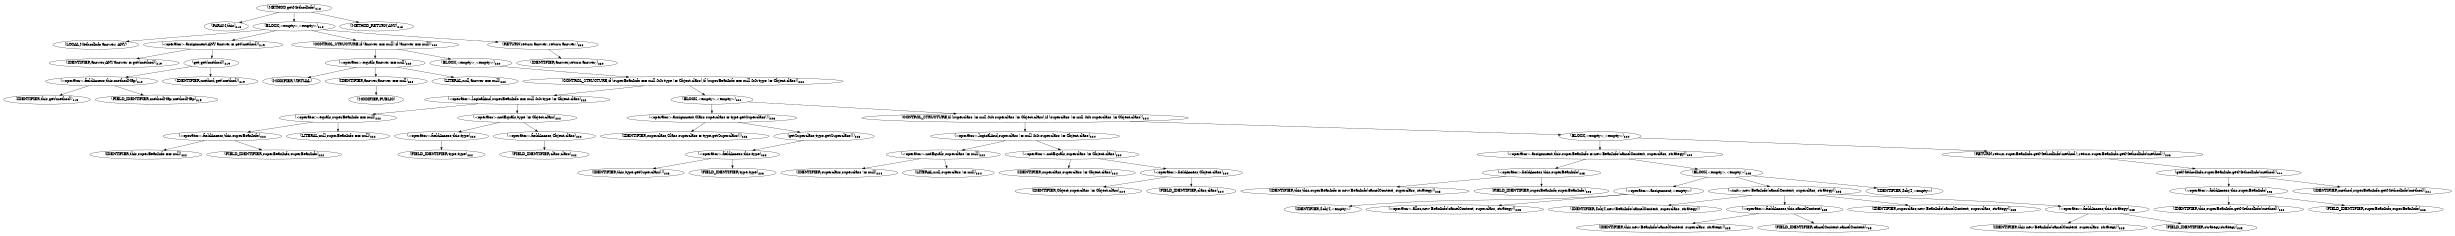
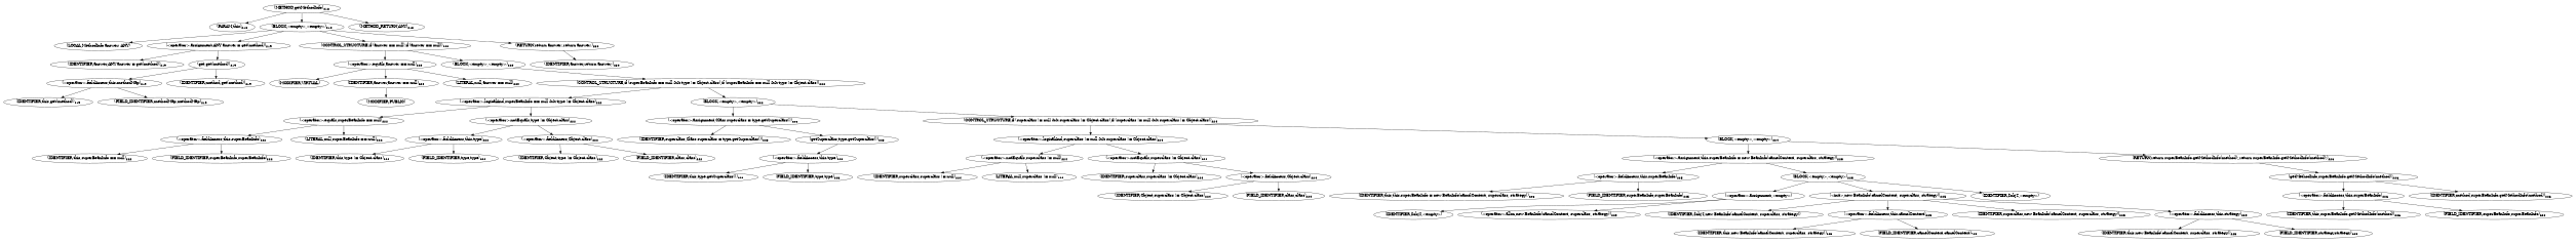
  digraph {
    n1 [label=<(METHOD,getMethodInfo)<SUB>218</SUB>>]
    n2 [label=<(PARAM,this)<SUB>218</SUB>>]
    n3 [label=<(BLOCK,&lt;empty&gt;,&lt;empty&gt;)<SUB>218</SUB>>]
    n4 [label=<(METHOD_RETURN,ANY)<SUB>218</SUB>>]
    n5 [label=<(LOCAL,MethodInfo answer: ANY)>]
    n6 [label=<(&lt;operator&gt;.assignment,ANY answer = get(method))<SUB>219</SUB>>]
    n7 [label=<(CONTROL_STRUCTURE,if (answer == null),if (answer == null))<SUB>220</SUB>>]
    n8 [label=<(RETURN,return answer;,return answer;)<SUB>230</SUB>>]
    n9 [label=<(MODIFIER,PUBLIC)>]
    n10 [label=<(MODIFIER,VIRTUAL)>]
    n11 [label=<(IDENTIFIER,answer,ANY answer = get(method))<SUB>219</SUB>>]
    n12 [label=<(get,get(method))<SUB>219</SUB>>]
    n13 [label=<(&lt;operator&gt;.equals,answer == null)<SUB>220</SUB>>]
    n14 [label=<(BLOCK,&lt;empty&gt;,&lt;empty&gt;)<SUB>220</SUB>>]
    n15 [label=<(IDENTIFIER,answer,return answer;)<SUB>230</SUB>>]
    n16 [label=<(&lt;operator&gt;.fieldAccess,this.methodMap)<SUB>219</SUB>>]
    n17 [label=<(IDENTIFIER,method,get(method))<SUB>219</SUB>>]
    n18 [label=<(IDENTIFIER,this,get(method))<SUB>219</SUB>>]
    n19 [label=<(FIELD_IDENTIFIER,methodMap,methodMap)<SUB>219</SUB>>]
    n20 [label=<(IDENTIFIER,answer,answer == null)<SUB>220</SUB>>]
    n21 [label=<(LITERAL,null,answer == null)<SUB>220</SUB>>]
    n22 [label=<(CONTROL_STRUCTURE,if (superBeanInfo == null &amp;&amp; type != Object.class),if (superBeanInfo == null &amp;&amp; type != Object.class))<SUB>222</SUB>>]
    n23 [label=<(&lt;operator&gt;.logicalAnd,superBeanInfo == null &amp;&amp; type != Object.class)<SUB>222</SUB>>]
    n24 [label=<(BLOCK,&lt;empty&gt;,&lt;empty&gt;)<SUB>222</SUB>>]
    n25 [label=<(&lt;operator&gt;.equals,superBeanInfo == null)<SUB>222</SUB>>]
    n26 [label=<(&lt;operator&gt;.notEquals,type != Object.class)<SUB>222</SUB>>]
    n27 [label=<(&lt;operator&gt;.assignment,Class superclass = type.getSuperclass())<SUB>223</SUB>>]
    n28 [label=<(CONTROL_STRUCTURE,if (superclass != null &amp;&amp; superclass != Object.class),if (superclass != null &amp;&amp; superclass != Object.class))<SUB>224</SUB>>]
    n29 [label=<(&lt;operator&gt;.fieldAccess,this.superBeanInfo)<SUB>222</SUB>>]
    n30 [label=<(LITERAL,null,superBeanInfo == null)<SUB>222</SUB>>]
    n31 [label=<(&lt;operator&gt;.fieldAccess,this.type)<SUB>222</SUB>>]
    n32 [label=<(&lt;operator&gt;.fieldAccess,Object.class)<SUB>222</SUB>>]
    n33 [label=<(IDENTIFIER,this,superBeanInfo == null)<SUB>222</SUB>>]
    n34 [label=<(FIELD_IDENTIFIER,superBeanInfo,superBeanInfo)<SUB>222</SUB>>]
+   n35 [label=<(IDENTIFIER,this,type != Object.class)<SUB>222</SUB>>]
    n36 [label=<(FIELD_IDENTIFIER,type,type)<SUB>222</SUB>>]
+   n37 [label=<(IDENTIFIER,Object,type != Object.class)<SUB>222</SUB>>]
    n38 [label=<(FIELD_IDENTIFIER,class,class)<SUB>222</SUB>>]
    n39 [label=<(IDENTIFIER,superclass,Class superclass = type.getSuperclass())<SUB>223</SUB>>]
    n40 [label=<(getSuperclass,type.getSuperclass())<SUB>223</SUB>>]
    n41 [label=<(&lt;operator&gt;.logicalAnd,superclass != null &amp;&amp; superclass != Object.class)<SUB>224</SUB>>]
    n42 [label=<(BLOCK,&lt;empty&gt;,&lt;empty&gt;)<SUB>224</SUB>>]
    n43 [label=<(&lt;operator&gt;.fieldAccess,this.type)<SUB>223</SUB>>]
    n44 [label=<(IDENTIFIER,this,type.getSuperclass())<SUB>223</SUB>>]
    n45 [label=<(FIELD_IDENTIFIER,type,type)<SUB>223</SUB>>]
    n46 [label=<(&lt;operator&gt;.notEquals,superclass != null)<SUB>224</SUB>>]
    n47 [label=<(&lt;operator&gt;.notEquals,superclass != Object.class)<SUB>224</SUB>>]
    n48 [label=<(&lt;operator&gt;.assignment,this.superBeanInfo = new BeanInfo(camelContext, superclass, strategy))<SUB>225</SUB>>]
    n49 [label=<(RETURN,return superBeanInfo.getMethodInfo(method);,return superBeanInfo.getMethodInfo(method);)<SUB>226</SUB>>]
    n50 [label=<(IDENTIFIER,superclass,superclass != null)<SUB>224</SUB>>]
    n51 [label=<(LITERAL,null,superclass != null)<SUB>224</SUB>>]
    n52 [label=<(IDENTIFIER,superclass,superclass != Object.class)<SUB>224</SUB>>]
    n53 [label=<(&lt;operator&gt;.fieldAccess,Object.class)<SUB>224</SUB>>]
    n54 [label=<(IDENTIFIER,Object,superclass != Object.class)<SUB>224</SUB>>]
    n55 [label=<(FIELD_IDENTIFIER,class,class)<SUB>224</SUB>>]
    n56 [label=<(&lt;operator&gt;.fieldAccess,this.superBeanInfo)<SUB>225</SUB>>]
    n57 [label=<(BLOCK,&lt;empty&gt;,&lt;empty&gt;)<SUB>225</SUB>>]
    n58 [label=<(getMethodInfo,superBeanInfo.getMethodInfo(method))<SUB>226</SUB>>]
    n59 [label=<(IDENTIFIER,this,this.superBeanInfo = new BeanInfo(camelContext, superclass, strategy))<SUB>225</SUB>>]
    n60 [label=<(FIELD_IDENTIFIER,superBeanInfo,superBeanInfo)<SUB>225</SUB>>]
    n61 [label=<(&lt;operator&gt;.assignment,&lt;empty&gt;)>]
    n62 [label=<(&lt;init&gt;,new BeanInfo(camelContext, superclass, strategy))<SUB>225</SUB>>]
    n63 [label=<(IDENTIFIER,$obj4,&lt;empty&gt;)>]
    n64 [label=<(IDENTIFIER,$obj4,&lt;empty&gt;)>]
    n65 [label=<(&lt;operator&gt;.alloc,new BeanInfo(camelContext, superclass, strategy))<SUB>225</SUB>>]
    n66 [label=<(IDENTIFIER,$obj4,new BeanInfo(camelContext, superclass, strategy))>]
    n67 [label=<(&lt;operator&gt;.fieldAccess,this.camelContext)<SUB>225</SUB>>]
    n68 [label=<(IDENTIFIER,superclass,new BeanInfo(camelContext, superclass, strategy))<SUB>225</SUB>>]
    n69 [label=<(&lt;operator&gt;.fieldAccess,this.strategy)<SUB>225</SUB>>]
    n70 [label=<(IDENTIFIER,this,new BeanInfo(camelContext, superclass, strategy))<SUB>225</SUB>>]
    n71 [label=<(FIELD_IDENTIFIER,camelContext,camelContext)<SUB>725</SUB>>]
    n72 [label=<(IDENTIFIER,this,new BeanInfo(camelContext, superclass, strategy))<SUB>225</SUB>>]
    n73 [label=<(FIELD_IDENTIFIER,strategy,strategy)<SUB>225</SUB>>]
    n74 [label=<(&lt;operator&gt;.fieldAccess,this.superBeanInfo)<SUB>226</SUB>>]
-   n75 [label=<(IDENTIFIER,method,superBeanInfo.getMethodInfo(method))<SUB>221</SUB>>]
+   n75 [label=<(IDENTIFIER,method,superBeanInfo.getMethodInfo(method))<SUB>226</SUB>>]
    n76 [label=<(IDENTIFIER,this,superBeanInfo.getMethodInfo(method))<SUB>226</SUB>>]
    n77 [label=<(FIELD_IDENTIFIER,superBeanInfo,superBeanInfo)<SUB>226</SUB>>]
    n1 -> n2
    n1 -> n3
    n1 -> n4
    n3 -> n5
    n3 -> n6
    n3 -> n7
    n3 -> n8
    n6 -> n11
    n6 -> n12
    n7 -> n13
    n7 -> n14
    n8 -> n15
    n12 -> n16
    n12 -> n17
    n13 -> n10
    n13 -> n20
    n13 -> n21
    n14 -> n22
    n16 -> n18
    n16 -> n19
    n20 -> n9
    n22 -> n23
    n22 -> n24
    n23 -> n25
    n23 -> n26
    n24 -> n27
    n24 -> n28
    n25 -> n29
    n25 -> n30
    n26 -> n31
    n26 -> n32
    n27 -> n39
    n27 -> n40
    n28 -> n41
    n28 -> n42
    n29 -> n33
    n29 -> n34
+   n31 -> n35
    n31 -> n36
+   n32 -> n37
    n32 -> n38
    n40 -> n43
    n41 -> n46
    n41 -> n47
    n42 -> n48
    n42 -> n49
    n43 -> n44
    n43 -> n45
    n46 -> n50
    n46 -> n51
    n47 -> n52
    n47 -> n53
    n48 -> n56
    n48 -> n57
    n49 -> n58
    n53 -> n54
    n53 -> n55
    n56 -> n59
    n56 -> n60
    n57 -> n61
    n57 -> n62
    n57 -> n63
    n58 -> n74
    n58 -> n75
    n61 -> n64
    n61 -> n65
    n62 -> n66
    n62 -> n67
    n62 -> n68
    n62 -> n69
    n67 -> n70
    n67 -> n71
    n69 -> n72
    n69 -> n73
    n74 -> n76
    n74 -> n77
  }
